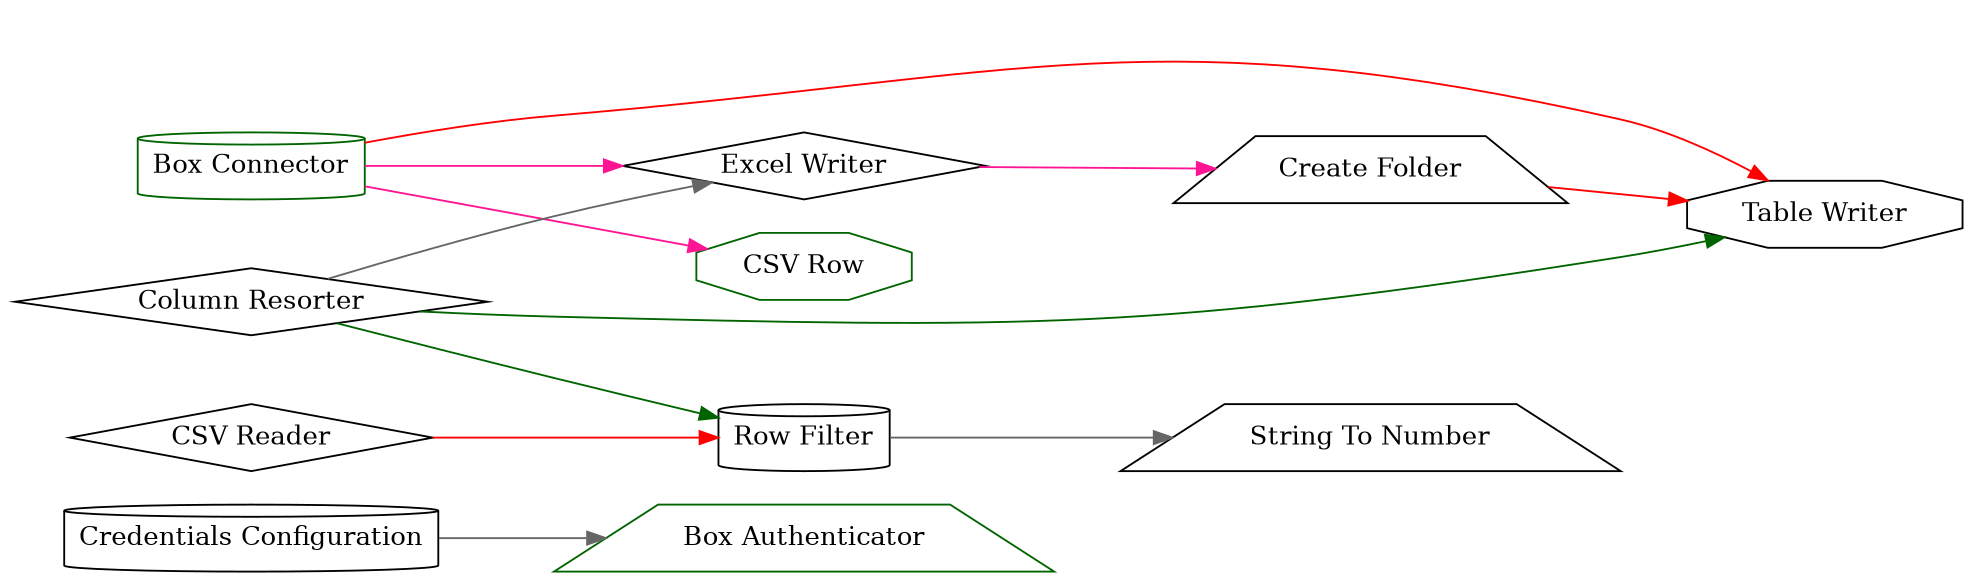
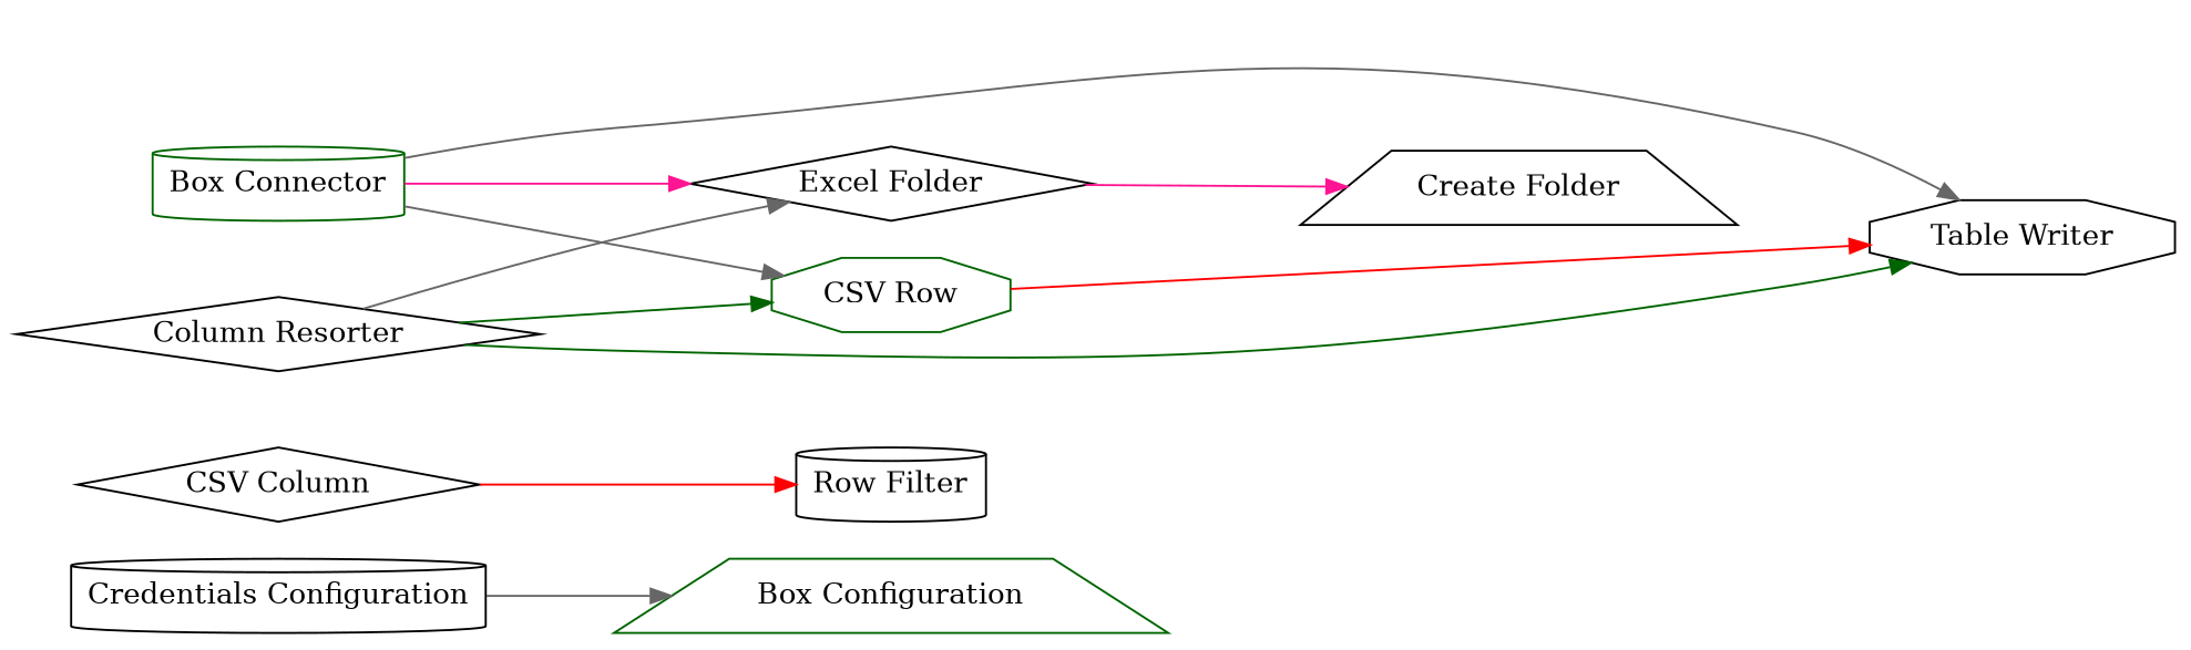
  digraph {
    rankdir=LR
    node [color=black shape=trapezium]
    edge [color=red]
-   n1 [color=darkgreen label="Box Authenticator"]
+   n1 [color=darkgreen label="Box Configuration"]
    n2 [color=darkgreen label="Box Connector" shape=cylinder]
    n3 [label="Table Writer" shape=octagon]
    n4 [color=darkgreen label="CSV Row" shape=octagon]
-   n5 [label="Excel Writer" shape=diamond]
+   n5 [label="Excel Folder" shape=diamond]
    n6 [label="Credentials Configuration" shape=cylinder]
    n7 [label="Create Folder"]
    n8 [label="Column Resorter" shape=diamond]
-   n9 [label="String To Number"]
-   n10 [label="CSV Reader" shape=diamond]
+   n10 [label="CSV Column" shape=diamond]
    n11 [label="Row Filter" shape=cylinder]
-   n2 -> n3
-   n2 -> n4 [color=deeppink]
+   n2 -> n3 [color=gray40]
+   n2 -> n4 [color=gray40]
    n2 -> n5 [color=deeppink]
    n5 -> n7 [color=deeppink]
    n6 -> n1 [color=gray40]
-   n7 -> n3
+   n4 -> n3
    n8 -> n3 [color=darkgreen]
-   n8 -> n11 [color=darkgreen]
+   n8 -> n4 [color=darkgreen]
    n8 -> n5 [color=gray40]
    n10 -> n11
-   n11 -> n9 [color=gray40]
  }
